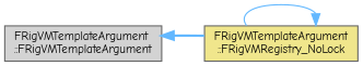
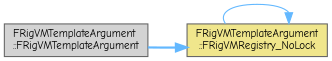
  digraph {
    rankdir=LR
    fontname="Comic Neue"
    node [fontname="Comic Neue" fontsize=10 shape=box style=filled]
    edge [color=steelblue1 fontname="Comic Neue" fontsize=10 labelfontname=Helvetica labelfontsize=10]
    n1 [color=gray40 fillcolor=lightgrey fontcolor=black height=0.2 label="FRigVMTemplateArgument\l::FRigVMTemplateArgument" width=0.4]
    n2 [color=grey40 fillcolor=khaki height=0.2 label="FRigVMTemplateArgument\l::FRigVMRegistry_NoLock" width=0.4]
-   n2 -> n1 [style=bold]
+   n1 -> n2 [style=bold]
    n2 -> n2 [style=solid]
  }
